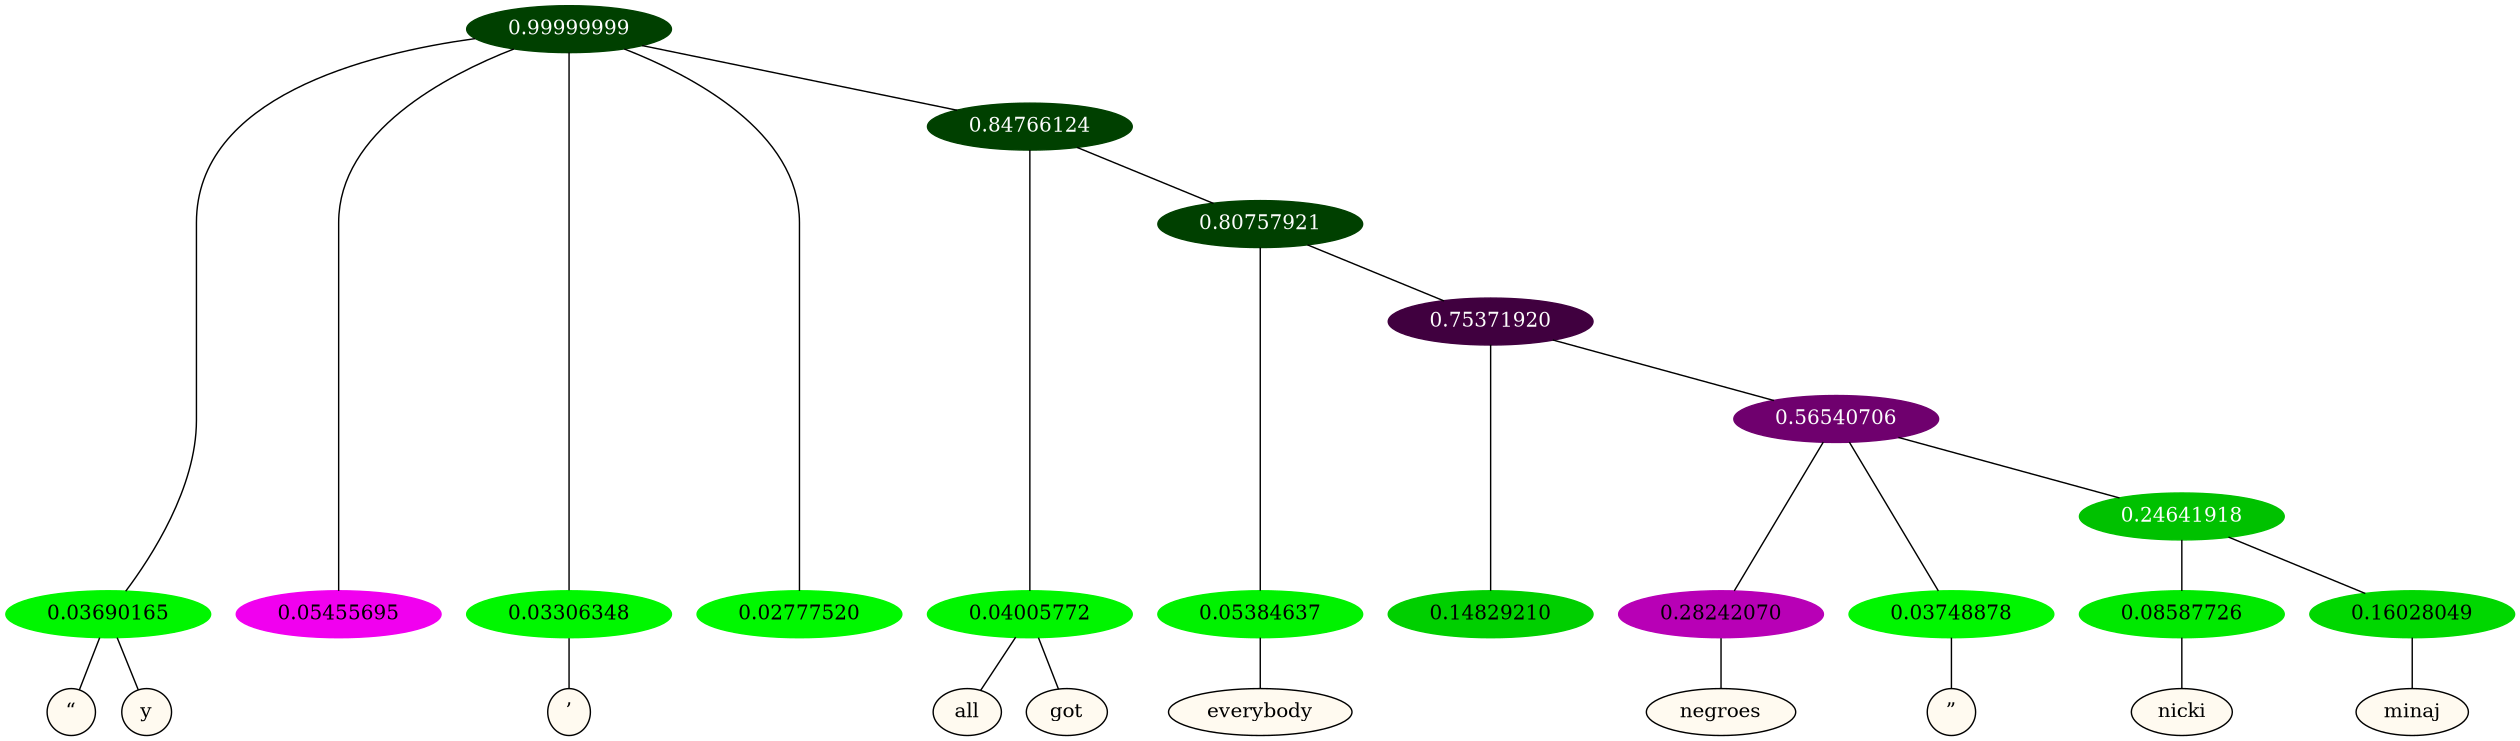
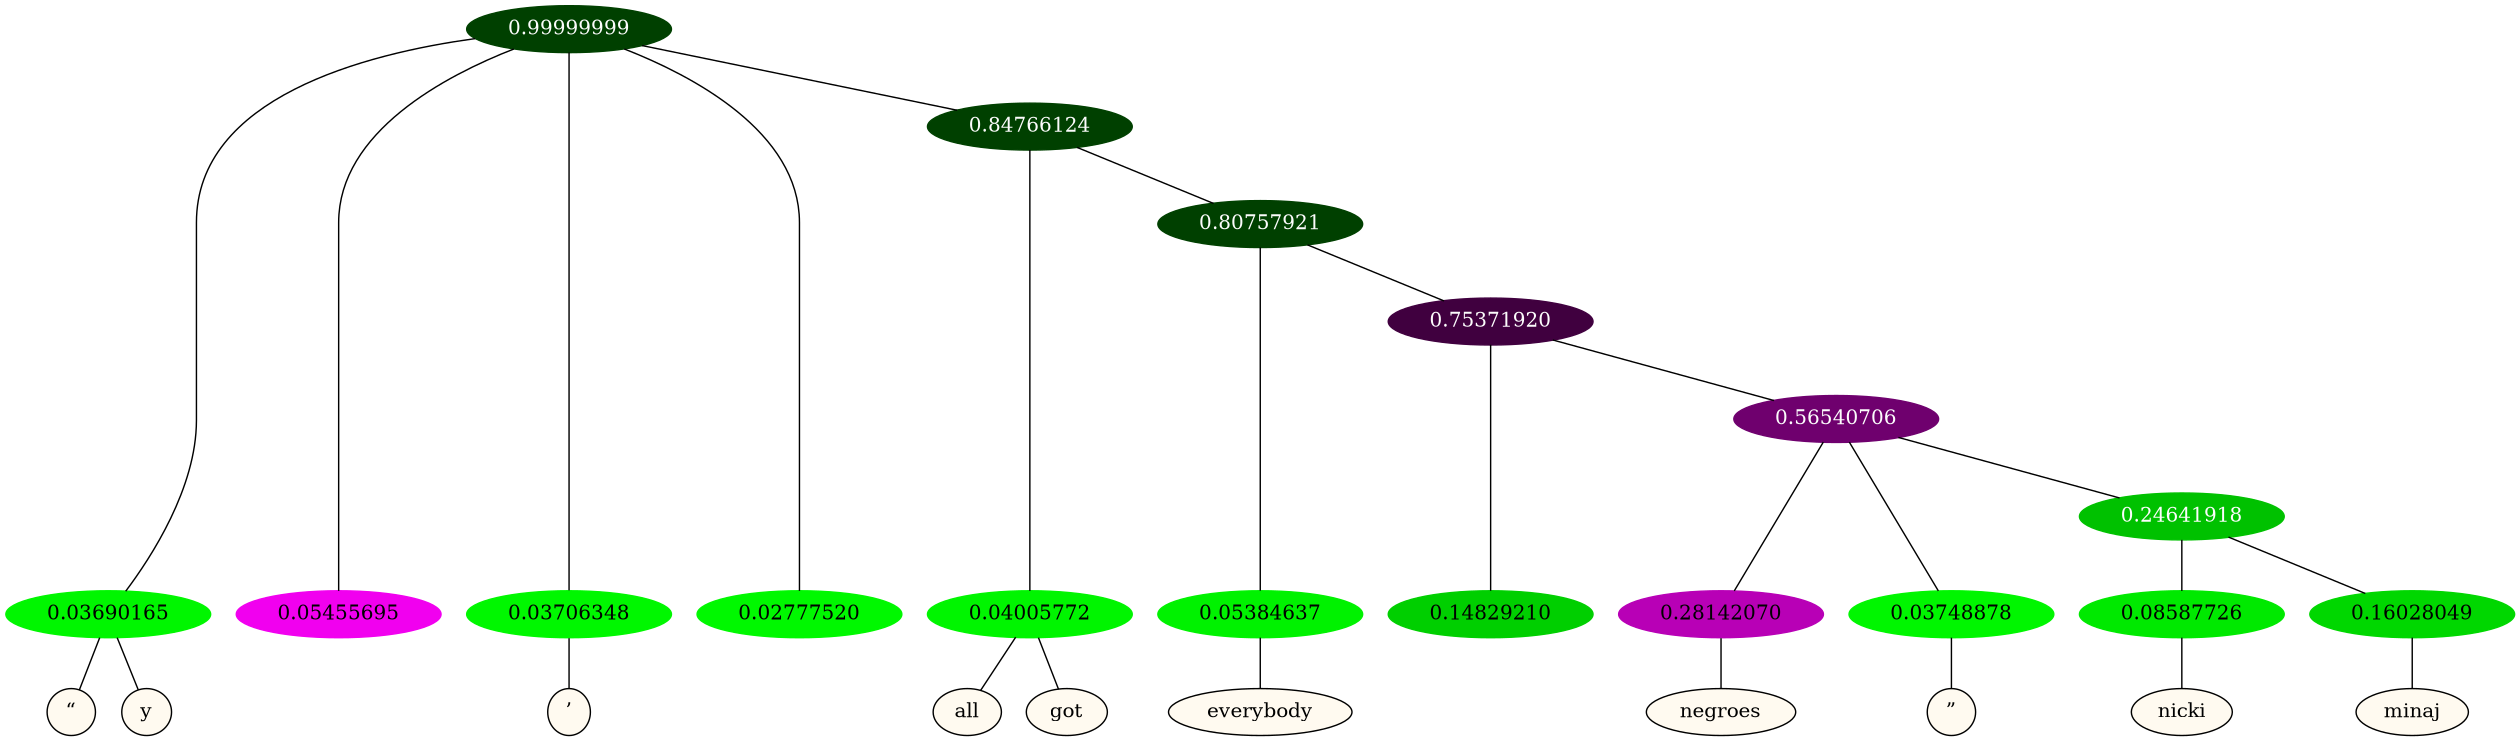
  graph {
    node [color=black format=png nodesep=0.001 ordering=out overlap_scaling=0.01 ranksep=0.001 style=filled fontcolor=black]
    n1 [fillcolor=floralwhite height=0.15 label="“" style="filled,solid" width=0.15 fontcolor=""]
    n2 [fillcolor=floralwhite height=0.15 label=y style="filled,solid" width=0.15 fontcolor=""]
    n3 [fillcolor=floralwhite height=0.15 label="’" style="filled,solid" width=0.15 fontcolor=""]
    n4 [fillcolor=floralwhite height=0.15 label=all style="filled,solid" width=0.15 fontcolor=""]
    n5 [fillcolor=floralwhite height=0.15 label=got style="filled,solid" width=0.15 fontcolor=""]
    n6 [fillcolor=floralwhite height=0.15 label=everybody style="filled,solid" width=0.15 fontcolor=""]
    n7 [fillcolor=floralwhite height=0.15 label=negroes style="filled,solid" width=0.15 fontcolor=""]
    n8 [fillcolor=floralwhite height=0.15 label="”" style="filled,solid" width=0.15 fontcolor=""]
    n9 [fillcolor=floralwhite height=0.15 label=nicki style="filled,solid" width=0.15 fontcolor=""]
    n10 [fillcolor=floralwhite height=0.15 label=minaj style="filled,solid" width=0.15 fontcolor=""]
    n11 [color="0.334 1.000 0.963" height=0.15 label=0.03690165 width=0.15]
    n12 [color="0.835 1.000 0.945" height=0.15 label=0.05455695 width=0.15]
-   n13 [color="0.334 1.000 0.967" height=0.15 label=0.03306348 width=0.15]
+   n13 [color="0.334 1.000 0.967" height=0.15 label=0.03706348 width=0.15]
    n14 [color="0.334 1.000 0.972" height=0.15 label=0.02777520 width=0.15]
    n15 [color="0.334 1.000 0.960" height=0.15 label=0.04005772 width=0.15]
    n16 [color="0.334 1.000 0.946" height=0.15 label=0.05384637 width=0.15]
    n17 [color="0.334 1.000 0.812" height=0.15 label=0.14829210 width=0.15]
-   n18 [color="0.835 1.000 0.719" height=0.15 label=0.28242070 width=0.15]
+   n18 [color="0.835 1.000 0.719" height=0.15 label=0.28142070 width=0.15]
    n19 [color="0.334 1.000 0.963" height=0.15 label=0.03748878 width=0.15]
    n20 [color="0.334 1.000 0.914" height=0.15 label=0.08587726 width=0.15]
    n21 [color="0.334 1.000 0.840" height=0.15 label=0.16028049 width=0.15]
    n22 [color="0.334 1.000 0.250" fontcolor=grey99 height=0.15 label=0.99999999 width=0.15]
    n23 [color="0.334 1.000 0.250" fontcolor=grey99 height=0.15 label=0.84766124 width=0.15]
    n24 [color="0.334 1.000 0.250" fontcolor=grey99 height=0.15 label=0.80757921 width=0.15]
    n25 [color="0.835 1.000 0.250" fontcolor=grey99 height=0.15 label=0.75371920 width=0.15]
    n26 [color="0.835 1.000 0.435" fontcolor=grey99 height=0.15 label=0.56540706 width=0.15]
    n27 [color="0.334 1.000 0.754" fontcolor=grey99 height=0.15 label=0.24641918 width=0.15]
    subgraph sub_1 {
      rank=same
      n1
      n2
      n3
      n4
      n5
      n6
      n7
      n8
      n9
      n10
    }
    subgraph sub_2 {
      rank=same
      n11
      n12
      n13
      n14
      n15
      n16
      n17
      n18
      n19
      n20
      n21
    }
    n11 -- n1
    n11 -- n2
    n13 -- n3
    n15 -- n4
    n15 -- n5
    n16 -- n6
    n18 -- n7
    n19 -- n8
    n20 -- n9
    n21 -- n10
    n22 -- n11
    n22 -- n12
    n22 -- n13
    n22 -- n14
    n22 -- n23
    n23 -- n15
    n23 -- n24
    n24 -- n16
    n24 -- n25
    n25 -- n17
    n25 -- n26
    n26 -- n18
    n26 -- n19
    n26 -- n27
    n27 -- n20
    n27 -- n21
  }
